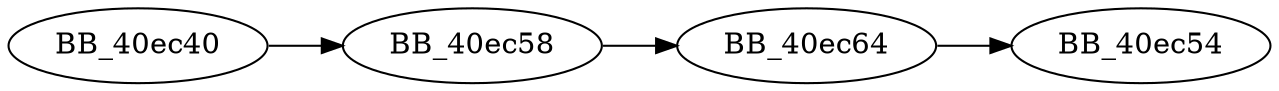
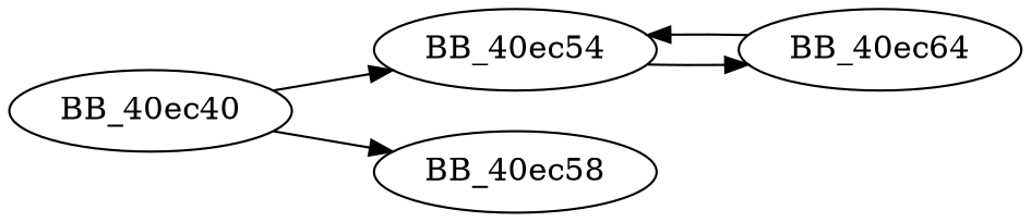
  digraph {
    rankdir=LR
    BB_40ec40
    BB_40ec54
    BB_40ec58
    n4 [label=BB_40ec64]
+   BB_40ec40 -> BB_40ec54
    BB_40ec40 -> BB_40ec58
-   BB_40ec58 -> n4
+   BB_40ec54 -> n4
    n4 -> BB_40ec54
  }
